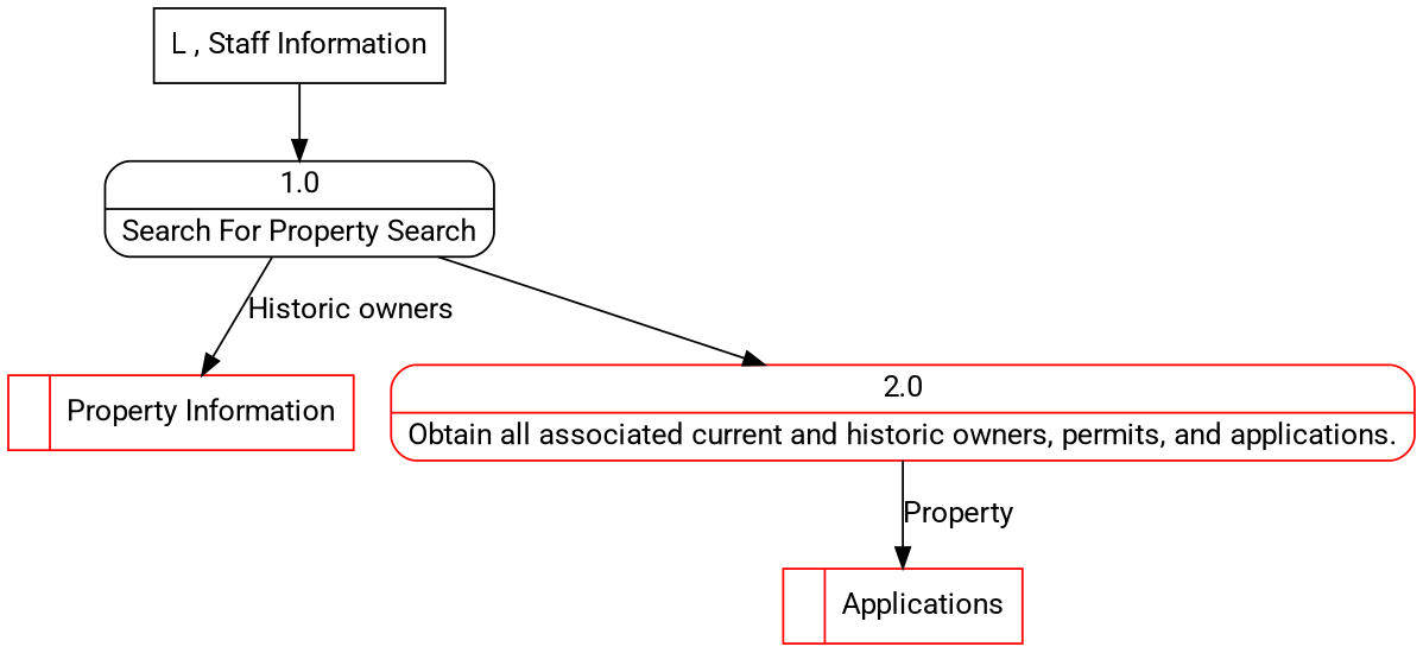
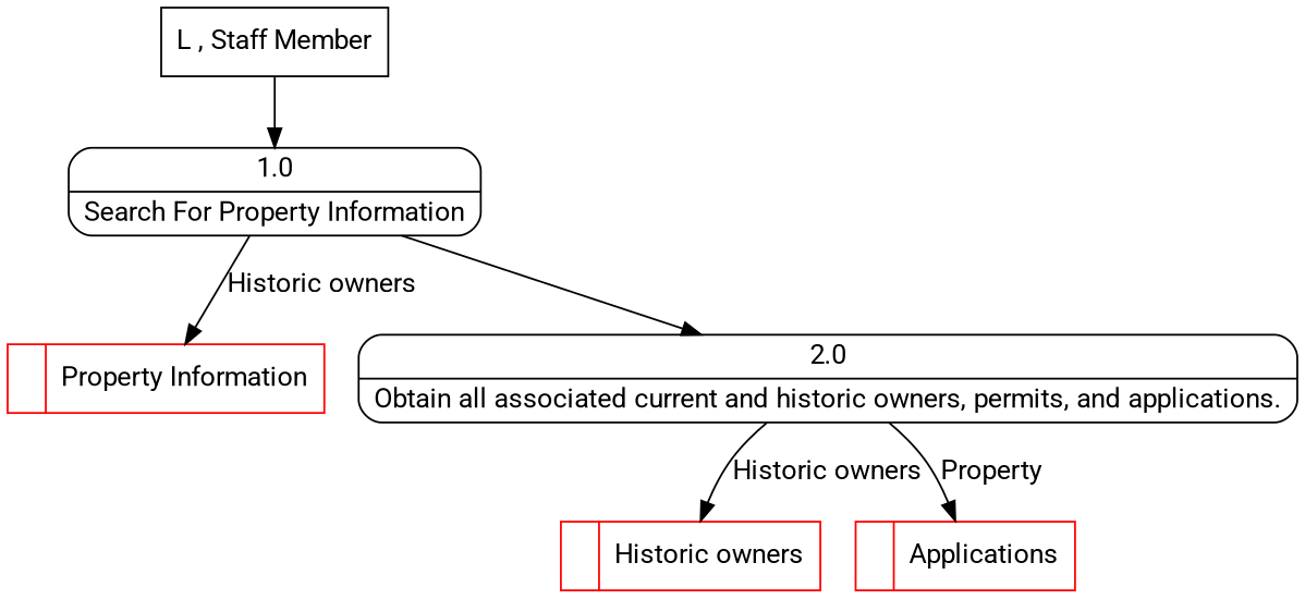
  digraph {
    fontname=Roboto
    node [fontname=Roboto shape=record]
    edge [fontname=Roboto]
    n1 [color=red label="<f0>  |<f1> Property Information "]
-   n2 [label="L , Staff Information" shape=box]
-   n3 [label="{<f0> 1.0|<f1> Search For Property Search }" shape=Mrecord]
-   n4 [label="{<f0> 2.0|<f1> Obtain all associated current and historic owners, permits, and applications. }" shape=Mrecord color=red]
+   n2 [label="L , Staff Member" shape=box]
+   n3 [label="{<f0> 1.0|<f1> Search For Property Information }" shape=Mrecord]
+   n4 [label="{<f0> 2.0|<f1> Obtain all associated current and historic owners, permits, and applications. }" shape=Mrecord]
+   n5 [color=red label="<f0>  |<f1> Historic owners "]
    n6 [color=red label="<f0>  |<f1> Applications "]
    n2 -> n3
    n3 -> n1 [label="Historic owners"]
    n3 -> n4
+   n4 -> n5 [label="Historic owners"]
    n4 -> n6 [label=Property]
  }
